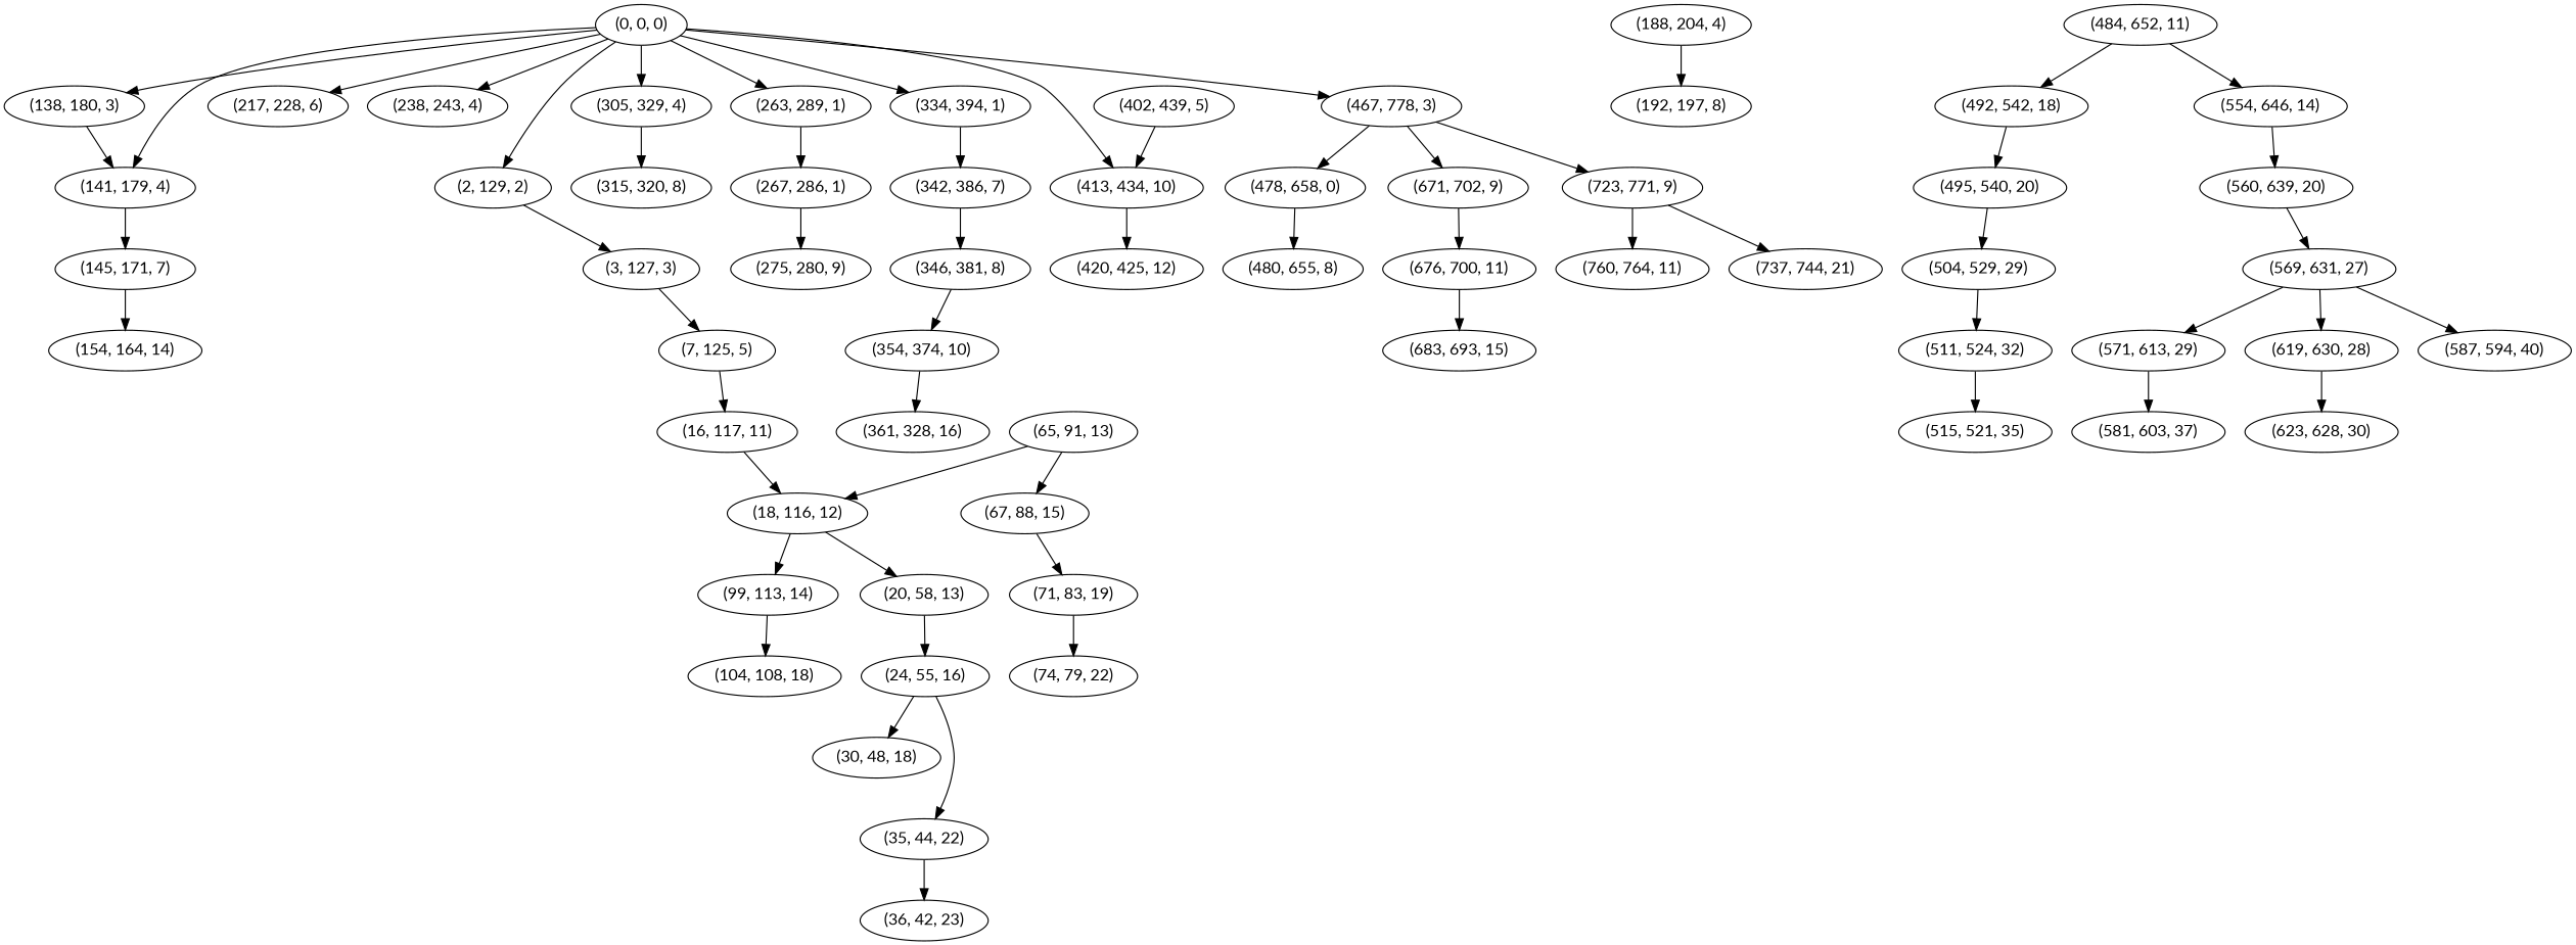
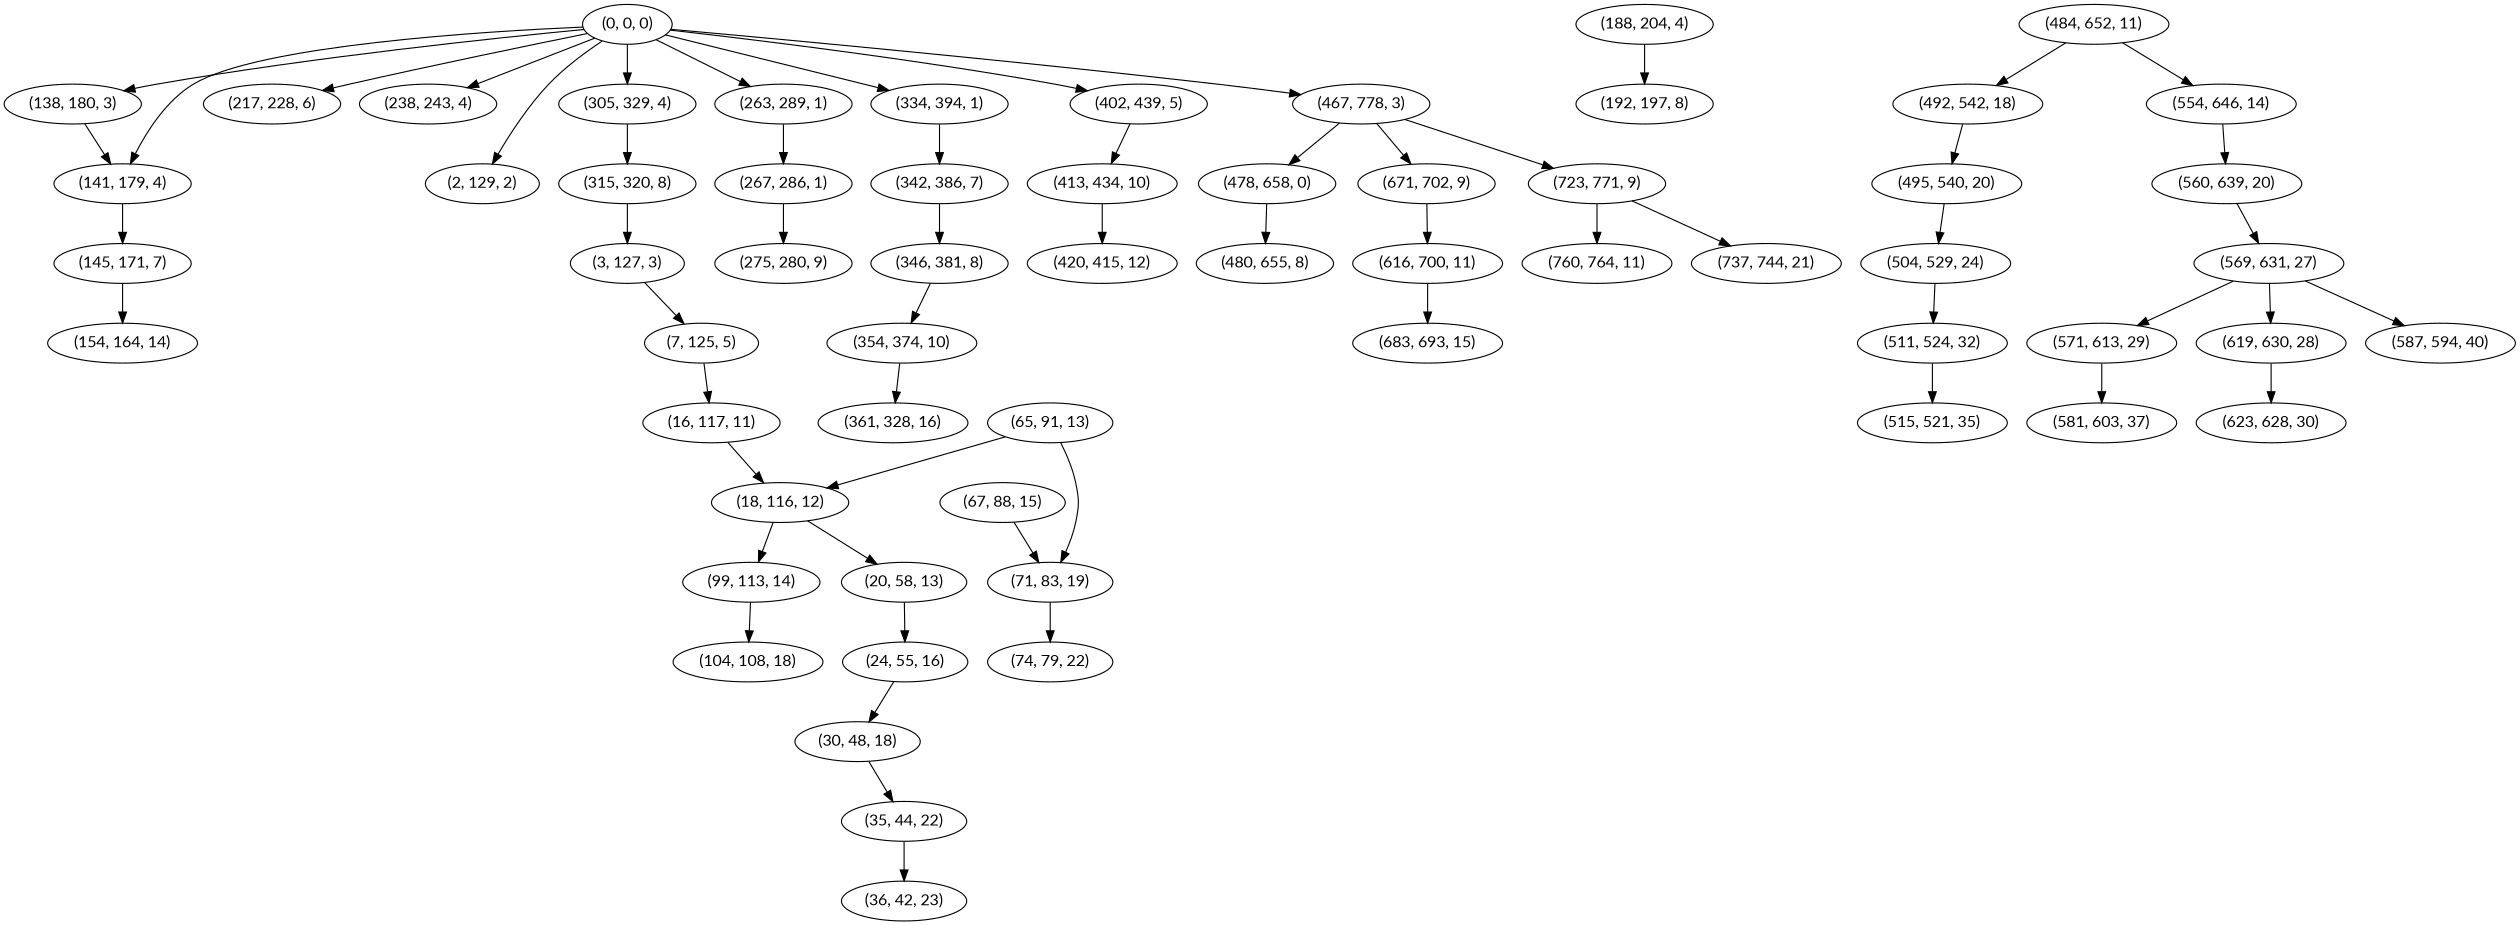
  digraph {
    fontname=Lato
    node [fontname=Lato]
    edge [fontname=Lato]
    "(0, 0, 0)"
    "(2, 129, 2)"
    "(138, 180, 3)"
    "(217, 228, 6)"
    "(238, 243, 4)"
    "(263, 289, 1)"
    "(305, 329, 4)"
    "(334, 394, 1)"
    "(402, 439, 5)"
    "(467, 778, 3)"
    "(141, 179, 4)"
    "(3, 127, 3)"
    "(188, 204, 4)"
    "(192, 197, 8)"
    n15 [label="(267, 286, 1)"]
    "(315, 320, 8)"
    "(342, 386, 7)"
    "(413, 434, 10)"
    n19 [label="(478, 658, 0)"]
    "(671, 702, 9)"
    "(723, 771, 9)"
    "(7, 125, 5)"
    "(16, 117, 11)"
    "(18, 116, 12)"
    "(20, 58, 13)"
    "(99, 113, 14)"
    "(24, 55, 16)"
    "(65, 91, 13)"
    "(67, 88, 15)"
    "(104, 108, 18)"
    "(30, 48, 18)"
    "(35, 44, 22)"
    "(36, 42, 23)"
    "(71, 83, 19)"
    "(74, 79, 22)"
    "(145, 171, 7)"
    "(154, 164, 14)"
    "(275, 280, 9)"
    "(346, 381, 8)"
    "(354, 374, 10)"
    n41 [label="(361, 328, 16)"]
-   "(420, 425, 12)"
+   "(420, 425, 12)" [label="(420, 415, 12)"]
    "(480, 655, 8)"
-   "(676, 700, 11)"
+   "(676, 700, 11)" [label="(616, 700, 11)"]
    "(737, 744, 21)"
    "(760, 764, 11)"
    "(484, 652, 11)"
    "(492, 542, 18)"
    "(554, 646, 14)"
    "(495, 540, 20)"
    "(560, 639, 20)"
-   "(504, 529, 29)"
+   "(504, 529, 29)" [label="(504, 529, 24)"]
    "(511, 524, 32)"
    "(515, 521, 35)"
    "(569, 631, 27)"
    "(571, 613, 29)"
    "(619, 630, 28)"
    "(587, 594, 40)"
    "(581, 603, 37)"
    "(623, 628, 30)"
    "(683, 693, 15)"
    "(0, 0, 0)" -> "(2, 129, 2)"
    "(0, 0, 0)" -> "(138, 180, 3)"
    "(0, 0, 0)" -> "(217, 228, 6)"
    "(0, 0, 0)" -> "(238, 243, 4)"
    "(0, 0, 0)" -> "(263, 289, 1)"
    "(0, 0, 0)" -> "(305, 329, 4)"
    "(0, 0, 0)" -> "(334, 394, 1)"
-   "(0, 0, 0)" -> "(413, 434, 10)"
+   "(0, 0, 0)" -> "(402, 439, 5)"
    "(0, 0, 0)" -> "(467, 778, 3)"
    "(0, 0, 0)" -> "(141, 179, 4)"
-   "(2, 129, 2)" -> "(3, 127, 3)"
+   "(315, 320, 8)" -> "(3, 127, 3)"
    "(138, 180, 3)" -> "(141, 179, 4)"
    "(263, 289, 1)" -> n15
    "(305, 329, 4)" -> "(315, 320, 8)"
    "(334, 394, 1)" -> "(342, 386, 7)"
    "(402, 439, 5)" -> "(413, 434, 10)"
    "(467, 778, 3)" -> n19
    "(467, 778, 3)" -> "(671, 702, 9)"
    "(467, 778, 3)" -> "(723, 771, 9)"
    "(141, 179, 4)" -> "(145, 171, 7)"
    "(3, 127, 3)" -> "(7, 125, 5)"
    "(188, 204, 4)" -> "(192, 197, 8)"
    n15 -> "(275, 280, 9)"
    "(342, 386, 7)" -> "(346, 381, 8)"
    "(413, 434, 10)" -> "(420, 425, 12)"
    n19 -> "(480, 655, 8)"
    "(671, 702, 9)" -> "(676, 700, 11)"
    "(723, 771, 9)" -> "(737, 744, 21)"
    "(723, 771, 9)" -> "(760, 764, 11)"
    "(7, 125, 5)" -> "(16, 117, 11)"
    "(16, 117, 11)" -> "(18, 116, 12)"
    "(18, 116, 12)" -> "(20, 58, 13)"
    "(18, 116, 12)" -> "(99, 113, 14)"
    "(20, 58, 13)" -> "(24, 55, 16)"
    "(99, 113, 14)" -> "(104, 108, 18)"
    "(24, 55, 16)" -> "(30, 48, 18)"
    "(65, 91, 13)" -> "(18, 116, 12)"
-   "(65, 91, 13)" -> "(67, 88, 15)"
+   "(65, 91, 13)" -> "(71, 83, 19)"
    "(67, 88, 15)" -> "(71, 83, 19)"
-   "(24, 55, 16)" -> "(35, 44, 22)"
+   "(30, 48, 18)" -> "(35, 44, 22)"
    "(35, 44, 22)" -> "(36, 42, 23)"
    "(71, 83, 19)" -> "(74, 79, 22)"
    "(145, 171, 7)" -> "(154, 164, 14)"
    "(346, 381, 8)" -> "(354, 374, 10)"
    "(354, 374, 10)" -> n41
    "(676, 700, 11)" -> "(683, 693, 15)"
    "(484, 652, 11)" -> "(492, 542, 18)"
    "(484, 652, 11)" -> "(554, 646, 14)"
    "(492, 542, 18)" -> "(495, 540, 20)"
    "(554, 646, 14)" -> "(560, 639, 20)"
    "(495, 540, 20)" -> "(504, 529, 29)"
    "(560, 639, 20)" -> "(569, 631, 27)"
    "(504, 529, 29)" -> "(511, 524, 32)"
    "(511, 524, 32)" -> "(515, 521, 35)"
    "(569, 631, 27)" -> "(571, 613, 29)"
    "(569, 631, 27)" -> "(619, 630, 28)"
    "(569, 631, 27)" -> "(587, 594, 40)"
    "(571, 613, 29)" -> "(581, 603, 37)"
    "(619, 630, 28)" -> "(623, 628, 30)"
  }
